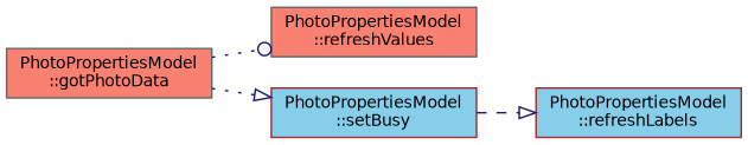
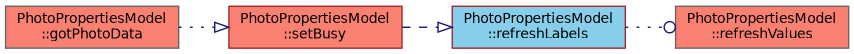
  digraph {
    rankdir=LR
    node [color=gray40 fillcolor=salmon fontname=Helvetica fontsize=10 shape=record style=filled]
    edge [arrowhead=onormal color=midnightblue fontname=Helvetica fontsize=10 labelfontname=Helvetica labelfontsize=10 style=dotted]
    n1 [fontcolor=black height=0.2 label="PhotoPropertiesModel\l::gotPhotoData" width=0.4]
    n2 [height=0.2 label="PhotoPropertiesModel\l::refreshValues" width=0.4]
-   n3 [color=brown fillcolor=skyblue height=0.2 label="PhotoPropertiesModel\l::setBusy" width=0.4]
+   n3 [color=brown height=0.2 label="PhotoPropertiesModel\l::setBusy" width=0.4]
    n4 [color=brown fillcolor=skyblue height=0.2 label="PhotoPropertiesModel\l::refreshLabels" width=0.4]
-   n1 -> n2 [arrowhead=odot]
+   n4 -> n2 [arrowhead=odot]
    n1 -> n3
    n3 -> n4 [style=dashed]
  }
